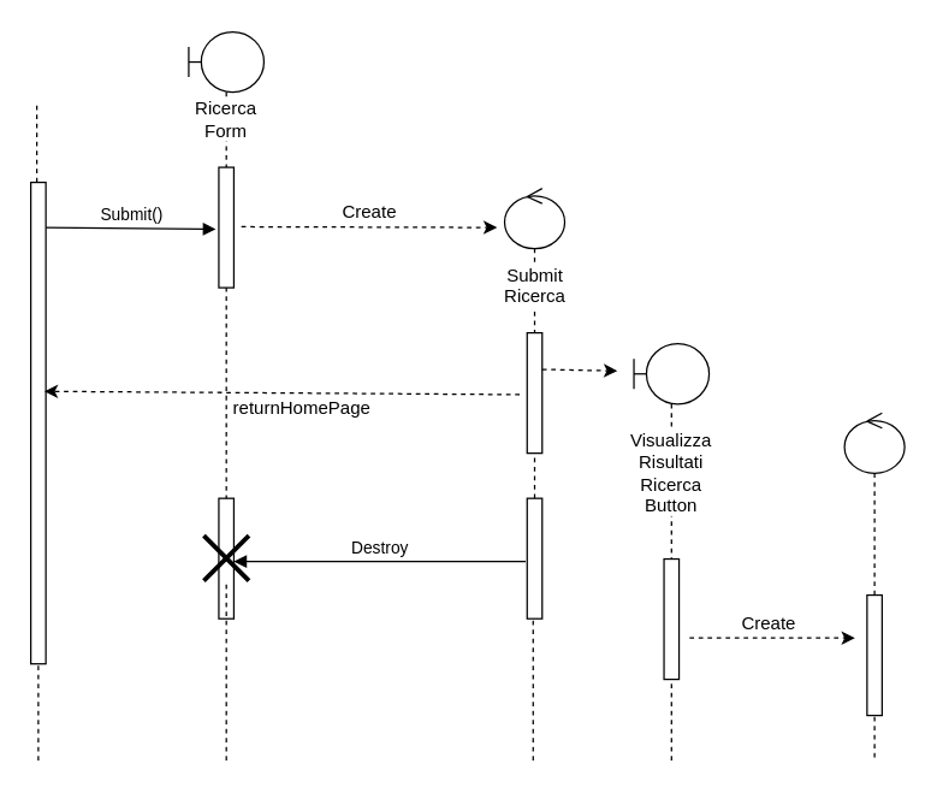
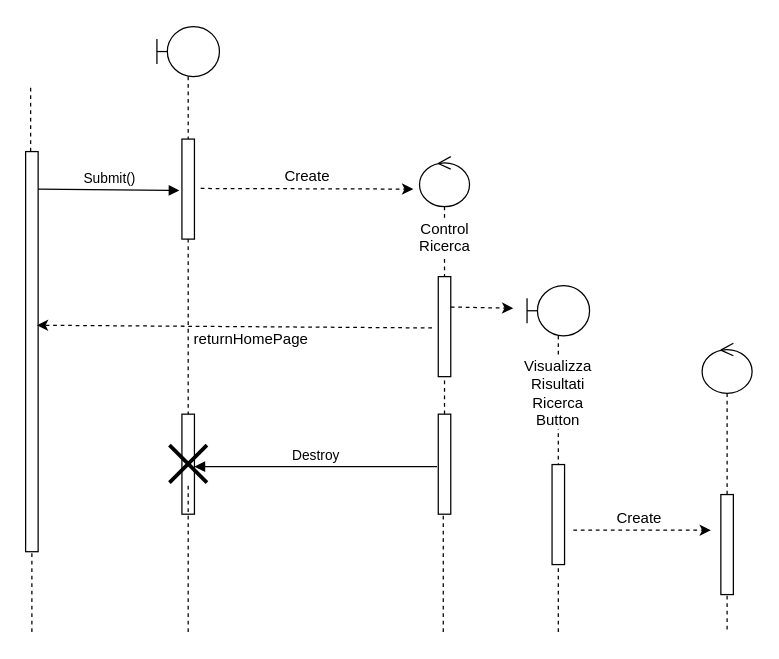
  <mxCell id="0" />
  <mxCell id="1" parent="0" />
  <mxCell id="2" value="" style="html=1;points=[];perimeter=orthogonalPerimeter;" vertex="1" parent="1"><mxGeometry x="20" y="120.714" width="10" height="320" as="geometry" /></mxCell>
  <mxCell id="3" value="" style="endArrow=none;dashed=1;html=1;" edge="1" parent="1"><mxGeometry width="50" height="50" relative="1" as="geometry"><mxPoint x="24" y="120.714" as="sourcePoint" /><mxPoint x="24" y="66.714" as="targetPoint" /></mxGeometry></mxCell>
  <mxCell id="4" value="Submit()" style="html=1;verticalAlign=bottom;endArrow=block;entryX=-0.2;entryY=0.513;entryDx=0;entryDy=0;entryPerimeter=0;" edge="1" parent="1" target="5"><mxGeometry width="80" relative="1" as="geometry"><mxPoint x="30" y="150.714" as="sourcePoint" /><mxPoint x="140" y="150.714" as="targetPoint" /></mxGeometry></mxCell>
  <mxCell id="5" value="" style="html=1;points=[];perimeter=orthogonalPerimeter;" vertex="1" parent="1"><mxGeometry x="145" y="110.714" width="10" height="80" as="geometry" /></mxCell>
  <mxCell id="6" value="" style="endArrow=none;dashed=1;html=1;" edge="1" parent="1" source="22"><mxGeometry width="50" height="50" relative="1" as="geometry"><mxPoint x="150" y="485" as="sourcePoint" /><mxPoint x="150" y="190.714" as="targetPoint" /></mxGeometry></mxCell>
  <mxCell id="7" value="" style="html=1;points=[];perimeter=orthogonalPerimeter;" vertex="1" parent="1"><mxGeometry x="350" y="220.714" width="10" height="80" as="geometry" /></mxCell>
  <mxCell id="8" value="" style="endArrow=none;dashed=1;html=1;" edge="1" parent="1"><mxGeometry width="50" height="50" relative="1" as="geometry"><mxPoint x="355" y="330.714" as="sourcePoint" /><mxPoint x="355" y="300.714" as="targetPoint" /></mxGeometry></mxCell>
  <mxCell id="9" value="" style="html=1;points=[];perimeter=orthogonalPerimeter;" vertex="1" parent="1"><mxGeometry x="350" y="330.714" width="10" height="80" as="geometry" /></mxCell>
  <mxCell id="10" value="Destroy" style="html=1;verticalAlign=bottom;endArrow=block;exitX=-0.1;exitY=0.525;exitDx=0;exitDy=0;exitPerimeter=0;" edge="1" parent="1" source="9" target="11"><mxGeometry width="80" relative="1" as="geometry"><mxPoint x="20" y="460.714" as="sourcePoint" /><mxPoint x="190" y="374.714" as="targetPoint" /></mxGeometry></mxCell>
  <mxCell id="11" value="" style="html=1;points=[];perimeter=orthogonalPerimeter;" vertex="1" parent="1"><mxGeometry x="145" y="330.714" width="10" height="80" as="geometry" /></mxCell>
  <mxCell id="12" value="" style="endArrow=none;dashed=1;html=1;" edge="1" parent="1"><mxGeometry width="50" height="50" relative="1" as="geometry"><mxPoint x="354" y="505" as="sourcePoint" /><mxPoint x="354" y="410.714" as="targetPoint" /></mxGeometry></mxCell>
  <mxCell id="13" value="" style="endArrow=none;dashed=1;html=1;" edge="1" parent="1"><mxGeometry width="50" height="50" relative="1" as="geometry"><mxPoint x="25" y="505" as="sourcePoint" /><mxPoint x="25" y="440.714" as="targetPoint" /></mxGeometry></mxCell>
  <mxCell id="14" value="" style="endArrow=classic;html=1;dashed=1;" edge="1" parent="1"><mxGeometry width="50" height="50" relative="1" as="geometry"><mxPoint x="160" y="150.214" as="sourcePoint" /><mxPoint x="330" y="150.714" as="targetPoint" /></mxGeometry></mxCell>
  <mxCell id="15" value="&lt;div align=&quot;center&quot;&gt;Create&lt;/div&gt;" style="text;html=1;resizable=0;points=[];autosize=1;align=center;verticalAlign=top;spacingTop=-4;" vertex="1" parent="1"><mxGeometry x="220" y="130.714" width="50" height="20" as="geometry" /></mxCell>
  <mxCell id="16" value="" style="shape=umlLifeline;participant=umlBoundary;perimeter=lifelinePerimeter;whiteSpace=wrap;html=1;container=1;collapsible=0;recursiveResize=0;verticalAlign=top;spacingTop=36;labelBackgroundColor=#ffffff;outlineConnect=0;" vertex="1" parent="1"><mxGeometry x="125" y="20.714" width="50" height="90" as="geometry" /></mxCell>
- <mxCell id="17" value="&lt;div&gt;Ricerca&lt;/div&gt;&lt;div&gt;Form&lt;br&gt;&lt;/div&gt;" style="text;html=1;strokeColor=none;fillColor=none;align=center;verticalAlign=middle;whiteSpace=wrap;rounded=0;labelBackgroundColor=#ffffff;" vertex="1" parent="16"><mxGeometry x="5" y="48" width="40" height="20" as="geometry" /></mxCell>
  <mxCell id="18" value="" style="shape=umlLifeline;participant=umlControl;perimeter=lifelinePerimeter;whiteSpace=wrap;html=1;container=1;collapsible=0;recursiveResize=0;verticalAlign=top;spacingTop=36;labelBackgroundColor=#ffffff;outlineConnect=0;" vertex="1" parent="1"><mxGeometry x="335" y="124.714" width="40" height="96" as="geometry" /></mxCell>
- <mxCell id="19" value="&lt;div&gt;Submit&lt;/div&gt;&lt;div align=&quot;center&quot;&gt;Ricerca&lt;br&gt;&lt;/div&gt;" style="text;html=1;resizable=0;points=[];autosize=1;align=center;verticalAlign=top;spacingTop=-4;labelBackgroundColor=#ffffff;" vertex="1" parent="1"><mxGeometry x="325" y="172.714" width="60" height="30" as="geometry" /></mxCell>
+ <mxCell id="19" value="&lt;div&gt;Control&lt;/div&gt;&lt;div align=&quot;center&quot;&gt;Ricerca&lt;br&gt;&lt;/div&gt;" style="text;html=1;resizable=0;points=[];autosize=1;align=center;verticalAlign=top;spacingTop=-4;labelBackgroundColor=#ffffff;" vertex="1" parent="1"><mxGeometry x="325" y="172.714" width="60" height="30" as="geometry" /></mxCell>
  <mxCell id="20" value="" style="endArrow=classic;html=1;dashed=1;exitX=-0.5;exitY=0.513;exitDx=0;exitDy=0;exitPerimeter=0;entryX=0.9;entryY=0.434;entryDx=0;entryDy=0;entryPerimeter=0;" edge="1" parent="1" source="7" target="2"><mxGeometry width="50" height="50" relative="1" as="geometry"><mxPoint x="340" y="260.714" as="sourcePoint" /><mxPoint x="40" y="260.214" as="targetPoint" /></mxGeometry></mxCell>
  <mxCell id="21" value="&lt;div align=&quot;center&quot;&gt;returnHomePage&lt;/div&gt;" style="text;html=1;resizable=0;points=[];autosize=1;align=center;verticalAlign=top;spacingTop=-4;labelBackgroundColor=#ffffff;" vertex="1" parent="1"><mxGeometry x="145" y="260.714" width="110" height="20" as="geometry" /></mxCell>
  <mxCell id="22" value="" style="shape=umlDestroy;whiteSpace=wrap;html=1;strokeWidth=3;" vertex="1" parent="1"><mxGeometry x="135" y="355.5" width="30" height="30" as="geometry" /></mxCell>
  <mxCell id="23" value="" style="endArrow=none;dashed=1;html=1;" edge="1" parent="1" target="22"><mxGeometry width="50" height="50" relative="1" as="geometry"><mxPoint x="150" y="505" as="sourcePoint" /><mxPoint x="150" y="190.714" as="targetPoint" /></mxGeometry></mxCell>
  <mxCell id="24" value="" style="shape=umlLifeline;participant=umlBoundary;perimeter=lifelinePerimeter;whiteSpace=wrap;html=1;container=1;collapsible=0;recursiveResize=0;verticalAlign=top;spacingTop=36;labelBackgroundColor=#ffffff;outlineConnect=0;" vertex="1" parent="1"><mxGeometry x="421" y="228" width="50" height="277" as="geometry" /></mxCell>
  <mxCell id="25" value="" style="html=1;points=[];perimeter=orthogonalPerimeter;labelBackgroundColor=#ffffff;" vertex="1" parent="24"><mxGeometry x="20" y="143" width="10" height="80" as="geometry" /></mxCell>
  <mxCell id="26" value="&lt;div&gt;Visualizza&lt;/div&gt;&lt;div&gt;Risultati&lt;/div&gt;&lt;div&gt;Ricerca&lt;/div&gt;&lt;div&gt;Button&lt;br&gt;&lt;/div&gt;" style="text;html=1;strokeColor=none;fillColor=none;align=center;verticalAlign=middle;whiteSpace=wrap;rounded=0;labelBackgroundColor=#ffffff;" vertex="1" parent="1"><mxGeometry x="425.5" y="303.5" width="40" height="20" as="geometry" /></mxCell>
  <mxCell id="27" value="" style="endArrow=classic;html=1;dashed=1;" edge="1" parent="1"><mxGeometry width="50" height="50" relative="1" as="geometry"><mxPoint x="458" y="423.5" as="sourcePoint" /><mxPoint x="568" y="423.5" as="targetPoint" /></mxGeometry></mxCell>
  <mxCell id="28" value="Create" style="text;html=1;strokeColor=none;fillColor=none;align=center;verticalAlign=middle;whiteSpace=wrap;rounded=0;labelBackgroundColor=#ffffff;" vertex="1" parent="1"><mxGeometry x="490.5" y="403.5" width="40" height="20" as="geometry" /></mxCell>
  <mxCell id="29" value="" style="shape=umlLifeline;participant=umlControl;perimeter=lifelinePerimeter;whiteSpace=wrap;html=1;container=1;collapsible=0;recursiveResize=0;verticalAlign=top;spacingTop=36;labelBackgroundColor=#ffffff;outlineConnect=0;" vertex="1" parent="1"><mxGeometry x="561" y="274" width="40" height="231" as="geometry" /></mxCell>
  <mxCell id="30" value="" style="html=1;points=[];perimeter=orthogonalPerimeter;labelBackgroundColor=#ffffff;" vertex="1" parent="29"><mxGeometry x="15" y="121" width="10" height="80" as="geometry" /></mxCell>
  <mxCell id="31" value="" style="endArrow=classic;html=1;dashed=1;exitX=1;exitY=0.304;exitDx=0;exitDy=0;exitPerimeter=0;" edge="1" parent="1" source="7"><mxGeometry width="50" height="50" relative="1" as="geometry"><mxPoint x="360" y="235" as="sourcePoint" /><mxPoint x="410" y="246" as="targetPoint" /></mxGeometry></mxCell>
